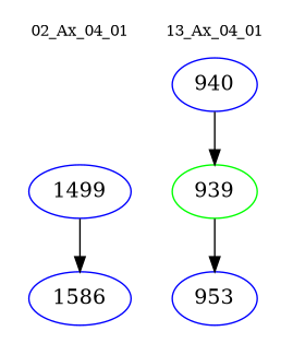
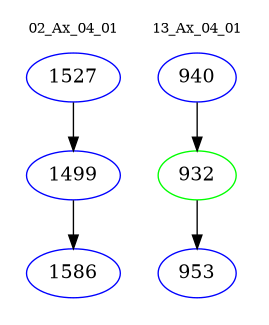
  digraph {
    node [color=blue]
    edge [color=black]
+   n1 [label=1527]
    n2 [label=1499]
    n3 [label=1586]
    n4 [label=940]
-   n5 [color=green label=939]
+   n5 [color=green label=932]
    n6 [label=953]
    subgraph cluster_1 {
      color=white
      fontsize=10
      label="02_Ax_04_01"
+     n1
      n2
      n3
    }
    subgraph cluster_2 {
      color=white
      fontsize=10
      label="13_Ax_04_01"
      n4
      n5
      n6
    }
+   n1 -> n2
    n2 -> n3
    n4 -> n5
    n5 -> n6
  }
